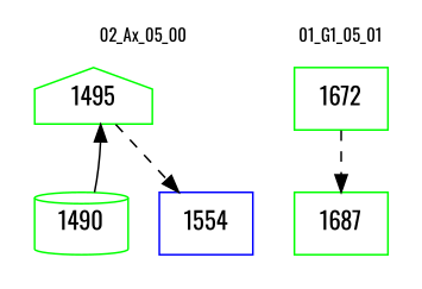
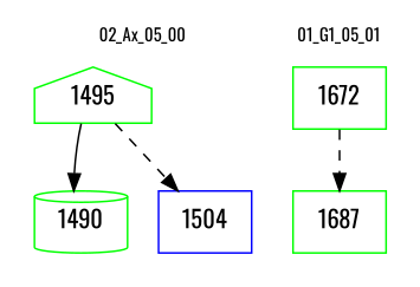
  digraph {
    fontname=Oswald
    node [color=green fontname=Oswald shape=box]
    edge [color=black fontname=Oswald style=dashed]
    n1 [label=1495 shape=house]
    n2 [label=1490 shape=cylinder]
-   n3 [color=blue label=1554]
+   n3 [color=blue label=1504]
    n4 [label=1672]
    n5 [label=1687]
    subgraph cluster_1 {
      color=white
      fontsize=10
      label="02_Ax_05_00"
      n1
      n2
      n3
    }
    subgraph cluster_2 {
      color=white
      fontsize=10
      label="01_G1_05_01"
      n4
      n5
    }
-   n2 -> n1 [style=solid]
+   n1 -> n2 [style=solid]
    n1 -> n3
    n4 -> n5
  }
